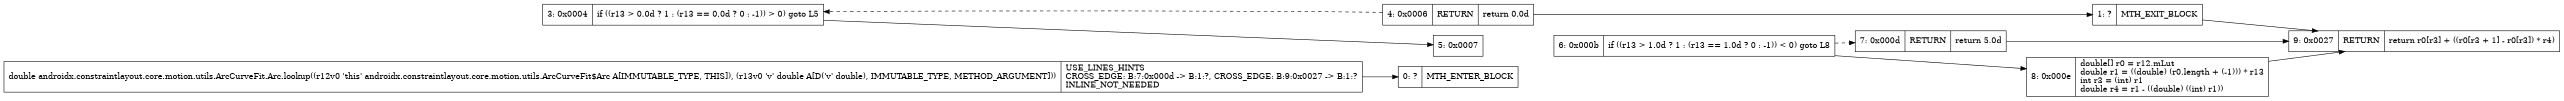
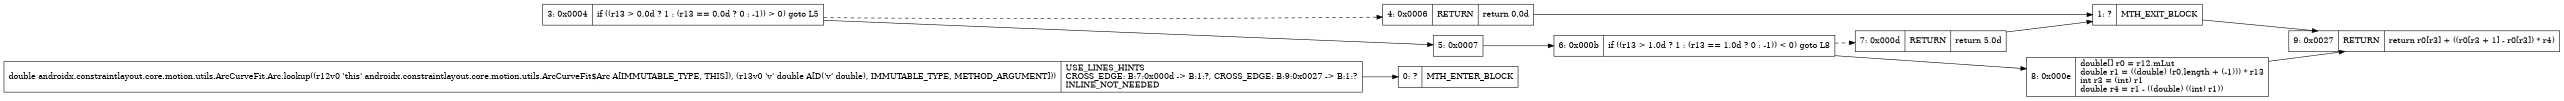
  digraph {
    rankdir=LR
    node [shape=record]
    n1 [label="{0\:\ ?|MTH_ENTER_BLOCK\l}"]
    n2 [label="{3\:\ 0x0004|if ((r13 \> 0.0d ? 1 : (r13 == 0.0d ? 0 : \-1)) \> 0) goto L5\l}"]
    n3 [label="{4\:\ 0x0006|RETURN\l|return 0.0d\l}"]
    n4 [label="{5\:\ 0x0007}"]
    n5 [label="{1\:\ ?|MTH_EXIT_BLOCK\l}"]
    n6 [label="{6\:\ 0x000b|if ((r13 \> 1.0d ? 1 : (r13 == 1.0d ? 0 : \-1)) \< 0) goto L8\l}"]
    n7 [label="{9\:\ 0x0027|RETURN\l|return r0[r3] + ((r0[r3 + 1] \- r0[r3]) * r4)\l}"]
    n8 [label="{7\:\ 0x000d|RETURN\l|return 5.0d\l}"]
    n9 [label="{8\:\ 0x000e|double[] r0 = r12.mLut\ldouble r1 = ((double) (r0.length + (\-1))) * r13\lint r3 = (int) r1\ldouble r4 = r1 \- ((double) ((int) r1))\l}"]
    n10 [label="{double androidx.constraintlayout.core.motion.utils.ArcCurveFit.Arc.lookup((r12v0 'this' androidx.constraintlayout.core.motion.utils.ArcCurveFit$Arc A[IMMUTABLE_TYPE, THIS]), (r13v0 'v' double A[D('v' double), IMMUTABLE_TYPE, METHOD_ARGUMENT]))  | USE_LINES_HINTS\lCROSS_EDGE: B:7:0x000d \-\> B:1:?, CROSS_EDGE: B:9:0x0027 \-\> B:1:?\lINLINE_NOT_NEEDED\l}"]
-   n3 -> n2 [style=dashed]
+   n2 -> n3 [style=dashed]
    n2 -> n4
    n3 -> n5
+   n4 -> n6
    n5 -> n7
    n6 -> n8 [style=dashed]
    n6 -> n9
-   n8 -> n7
+   n8 -> n5
    n9 -> n7
    n10 -> n1
  }
